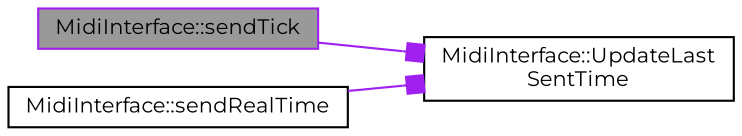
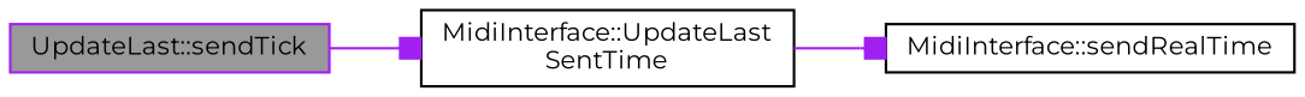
  digraph {
    fontname=Montserrat
    rankdir=LR
    node [color=black fillcolor=white fontname=Montserrat fontsize=10 shape=box style=filled]
    edge [arrowhead=box color=purple fontname=Montserrat fontsize=10 labelfontname=Helvetica labelfontsize=10 style=solid]
-   n1 [color=purple fillcolor=grey60 fontcolor=black height=0.2 label="MidiInterface::sendTick" width=0.4]
+   n1 [color=purple fillcolor=grey60 fontcolor=black height=0.2 label="UpdateLast::sendTick" width=0.4]
    n2 [height=0.2 label="MidiInterface::UpdateLast\lSentTime" width=0.4]
    n3 [height=0.2 label="MidiInterface::sendRealTime" width=0.4]
    n1 -> n2
-   n3 -> n2
+   n2 -> n3
  }
